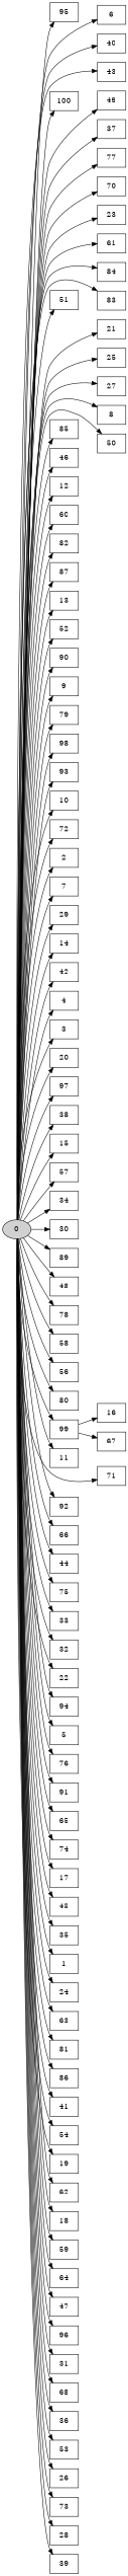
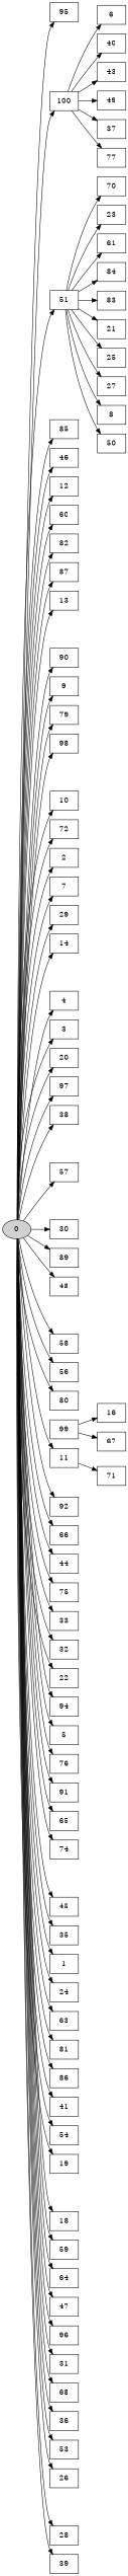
  digraph {
    rankdir=LR
    node [fillcolor=white style=filled shape=box]
    0 [fillcolor=grey82 shape=""]
    n2 [label="95\n"]
    n3 [label="6\n"]
    n4 [label="70\n"]
    n5 [label="85\n"]
    n6 [label="46\n"]
    n7 [label="12\n"]
    n8 [label="60\n"]
    n9 [label="82\n"]
    n10 [label="87\n"]
    n11 [label="13\n"]
-   n12 [label="52\n"]
    n13 [label="90\n"]
    n14 [label="9\n"]
    n15 [label="23\n"]
    n16 [label="79\n"]
    n17 [label="98\n"]
-   n18 [label="93\n"]
    n19 [label="10\n"]
    n20 [label="72\n"]
    n21 [label="2\n"]
    n22 [label="7\n"]
    n23 [label="29\n"]
    n24 [label="14\n"]
    n25 [label="61\n"]
-   n26 [label="42\n"]
    n27 [label="4\n"]
    n28 [label="84\n"]
    n29 [label="3\n"]
    n30 [label="20\n"]
    n31 [label="83\n"]
    n32 [label="97\n"]
    n33 [label="38\n"]
-   n34 [label="15\n"]
    n35 [label="57\n"]
    n36 [label="40\n"]
-   n37 [label="34\n"]
    n38 [label="30\n"]
    n39 [label="89\n"]
    n40 [label="48\n"]
-   n41 [label="78\n"]
    n42 [label="58\n"]
    n43 [label="56\n"]
    n44 [label="80\n"]
    n45 [label="21\n"]
    n46 [label="43\n"]
    n47 [label="99\n"]
    n48 [label="11\n"]
    n49 [label="100\n"]
    n50 [label="51\n"]
    n51 [label="92\n"]
    n52 [label="49\n"]
    n53 [label="66\n"]
    n54 [label="44\n"]
    n55 [label="75\n"]
    n56 [label="33\n"]
    n57 [label="25\n"]
    n58 [label="32\n"]
    n59 [label="22\n"]
    n60 [label="71\n"]
    n61 [label="94\n"]
    n62 [label="27\n"]
    n63 [label="5\n"]
    n64 [label="76\n"]
    n65 [label="91\n"]
    n66 [label="65\n"]
    n67 [label="74\n"]
-   n68 [label="17\n"]
    n69 [label="45\n"]
    n70 [label="35\n"]
    n71 [label="1\n"]
    n72 [label="24\n"]
    n73 [label="63\n"]
    n74 [label="81\n"]
    n75 [label="86\n"]
    n76 [label="41\n"]
    n77 [label="54\n"]
    n78 [label="19\n"]
    n79 [label="8\n"]
-   n80 [label="62\n"]
    n81 [label="50\n"]
    n82 [label="37\n"]
    n83 [label="18\n"]
    n84 [label="59\n"]
    n85 [label="64\n"]
    n86 [label="47\n"]
    n87 [label="96\n"]
    n88 [label="31\n"]
    n89 [label="68\n"]
    n90 [label="77\n"]
    n91 [label="36\n"]
    n92 [label="53\n"]
    n93 [label="26\n"]
-   n94 [label="73\n"]
    n95 [label="28\n"]
    n96 [label="39\n"]
    n97 [label="67\n"]
    n98 [label="16\n"]
    0 -> n2
-   0 -> n3
-   0 -> n4
+   n49 -> n3
+   n50 -> n4
    0 -> n5
    0 -> n6
    0 -> n7
    0 -> n8
    0 -> n9
    0 -> n10
    0 -> n11
-   0 -> n12
    0 -> n13
    0 -> n14
-   0 -> n15
+   n50 -> n15
    0 -> n16
    0 -> n17
-   0 -> n18
    0 -> n19
    0 -> n20
    0 -> n21
    0 -> n22
    0 -> n23
    0 -> n24
-   0 -> n25
-   0 -> n26
+   n50 -> n25
    0 -> n27
-   0 -> n28
+   n50 -> n28
    0 -> n29
    0 -> n30
-   0 -> n31
+   n50 -> n31
    0 -> n32
    0 -> n33
-   0 -> n34
    0 -> n35
-   0 -> n36
-   0 -> n37
+   n49 -> n36
    0 -> n38
    0 -> n39
    0 -> n40
-   0 -> n41
    0 -> n42
    0 -> n43
    0 -> n44
-   0 -> n45
-   0 -> n46
-   0 -> n47
+   n50 -> n45
+   n49 -> n46
    0 -> n48
    0 -> n49
    0 -> n50
    0 -> n51
-   0 -> n52
+   n49 -> n52
    0 -> n53
    0 -> n54
    0 -> n55
    0 -> n56
-   0 -> n57
+   n50 -> n57
    0 -> n58
    0 -> n59
-   0 -> n60
+   n48 -> n60
    0 -> n61
-   0 -> n62
+   n50 -> n62
    0 -> n63
    0 -> n64
    0 -> n65
    0 -> n66
    0 -> n67
-   0 -> n68
    0 -> n69
    0 -> n70
    0 -> n71
    0 -> n72
    0 -> n73
    0 -> n74
    0 -> n75
    0 -> n76
    0 -> n77
    0 -> n78
-   0 -> n79
-   0 -> n80
-   0 -> n81
-   0 -> n82
+   n50 -> n79
+   n50 -> n81
+   n49 -> n82
    0 -> n83
    0 -> n84
    0 -> n85
    0 -> n86
    0 -> n87
    0 -> n88
    0 -> n89
-   0 -> n90
+   n49 -> n90
    0 -> n91
    0 -> n92
    0 -> n93
-   0 -> n94
    0 -> n95
    0 -> n96
    n47 -> n97
    n47 -> n98
  }
